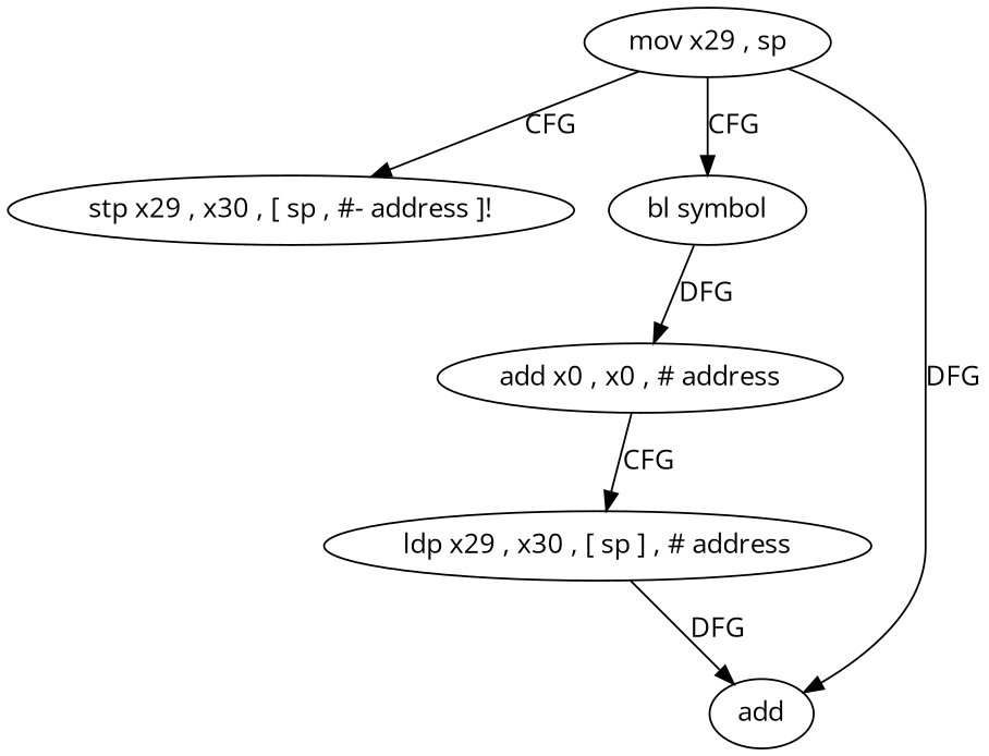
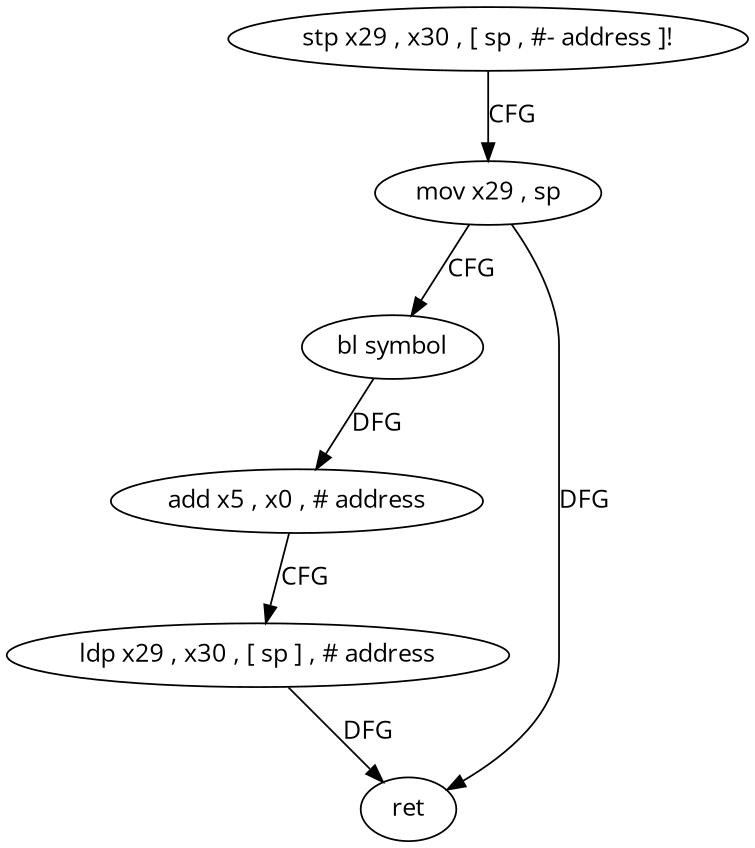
  digraph {
    fontname="Open Sans"
    node [fontname="Open Sans"]
    edge [fontname="Open Sans"]
    n1 [label="stp x29 , x30 , [ sp , #- address ]!"]
    n2 [label="mov x29 , sp"]
    n3 [label="bl symbol"]
-   n4 [label=add]
-   n5 [label="add x0 , x0 , # address"]
+   n4 [label=ret]
+   n5 [label="add x5 , x0 , # address"]
    n6 [label="ldp x29 , x30 , [ sp ] , # address"]
-   n2 -> n1 [label=CFG]
+   n1 -> n2 [label=CFG]
    n2 -> n3 [label=CFG]
    n2 -> n4 [label=DFG]
    n3 -> n5 [label=DFG]
    n5 -> n6 [label=CFG]
    n6 -> n4 [label=DFG]
  }
